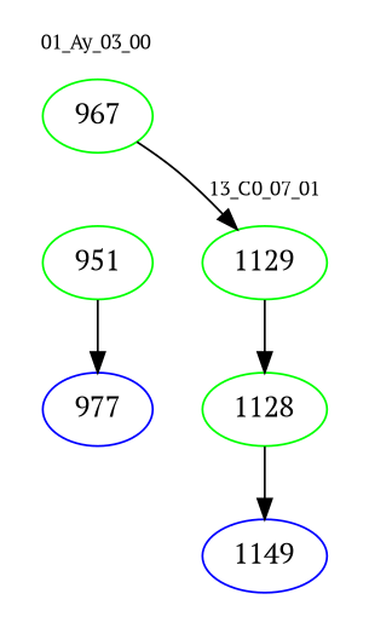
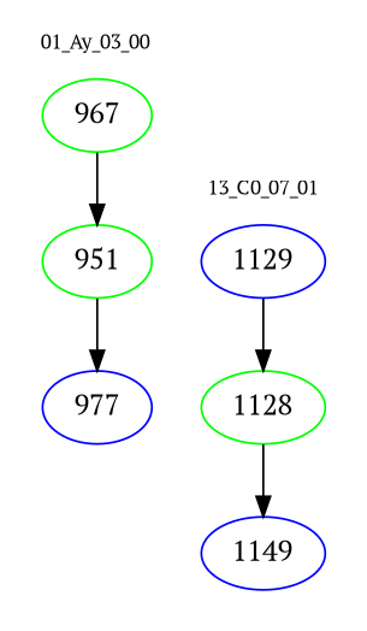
  digraph {
    fontname="PT Serif"
    node [color=green fontname="PT Serif"]
    edge [color=black fontname="PT Serif"]
    n1 [label=967]
    n2 [label=951]
    n3 [color=blue label=977]
-   n4 [label=1129]
+   n4 [color=blue label=1129]
    n5 [label=1128]
    n6 [color=blue label=1149]
    subgraph cluster_1 {
      color=white
      fontsize=10
      label="01_Ay_03_00"
      n1
      n2
      n3
    }
    subgraph cluster_2 {
      color=white
      fontsize=10
      label="13_C0_07_01"
      n4
      n5
      n6
    }
-   n1 -> n4
+   n1 -> n2
    n2 -> n3
    n4 -> n5
    n5 -> n6
  }
